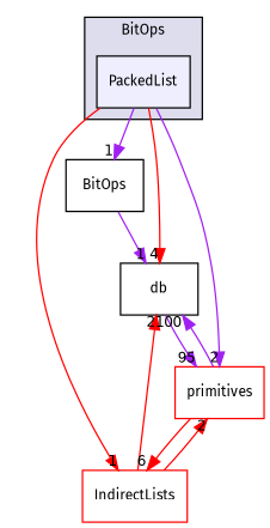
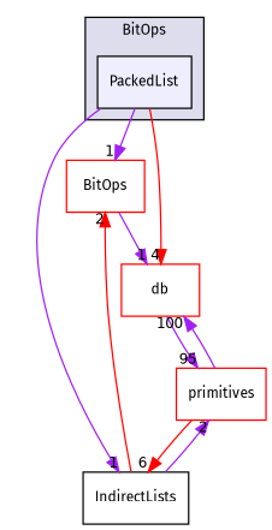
  digraph {
    compound=true
    fontname="Fira Sans"
    node [fontname="Fira Sans" fontsize=10 shape=box color=red]
    edge [color=purple fontname="Fira Sans" headlabel=1 labeldistance=1.5 labelfontname=Helvetica labelfontsize=10]
    n1 [fillcolor="#eeeeff" label=PackedList pencolor=black style=filled color=""]
-   n2 [label=BitOps color=""]
-   n3 [label=IndirectLists]
-   n4 [color=black label=db]
+   n2 [label=BitOps]
+   n3 [color=black label=IndirectLists]
+   n4 [label=db]
    n5 [label=primitives]
    subgraph cluster_1 {
      bgcolor="#ddddee"
      fontsize=10
      label=BitOps
      pencolor=black
      n1
    }
    n1 -> n2
-   n1 -> n3 [color=red]
+   n1 -> n3
    n1 -> n4 [color=red headlabel=4]
-   n1 -> n5 [headlabel=2]
    n2 -> n4
-   n3 -> n4 [color=red headlabel=2]
-   n3 -> n5 [color=red headlabel=2]
+   n3 -> n2 [color=red headlabel=2]
+   n3 -> n5 [headlabel=2]
    n4 -> n5 [headlabel=95]
    n5 -> n3 [color=red headlabel=6]
    n5 -> n4 [headlabel=100]
  }
